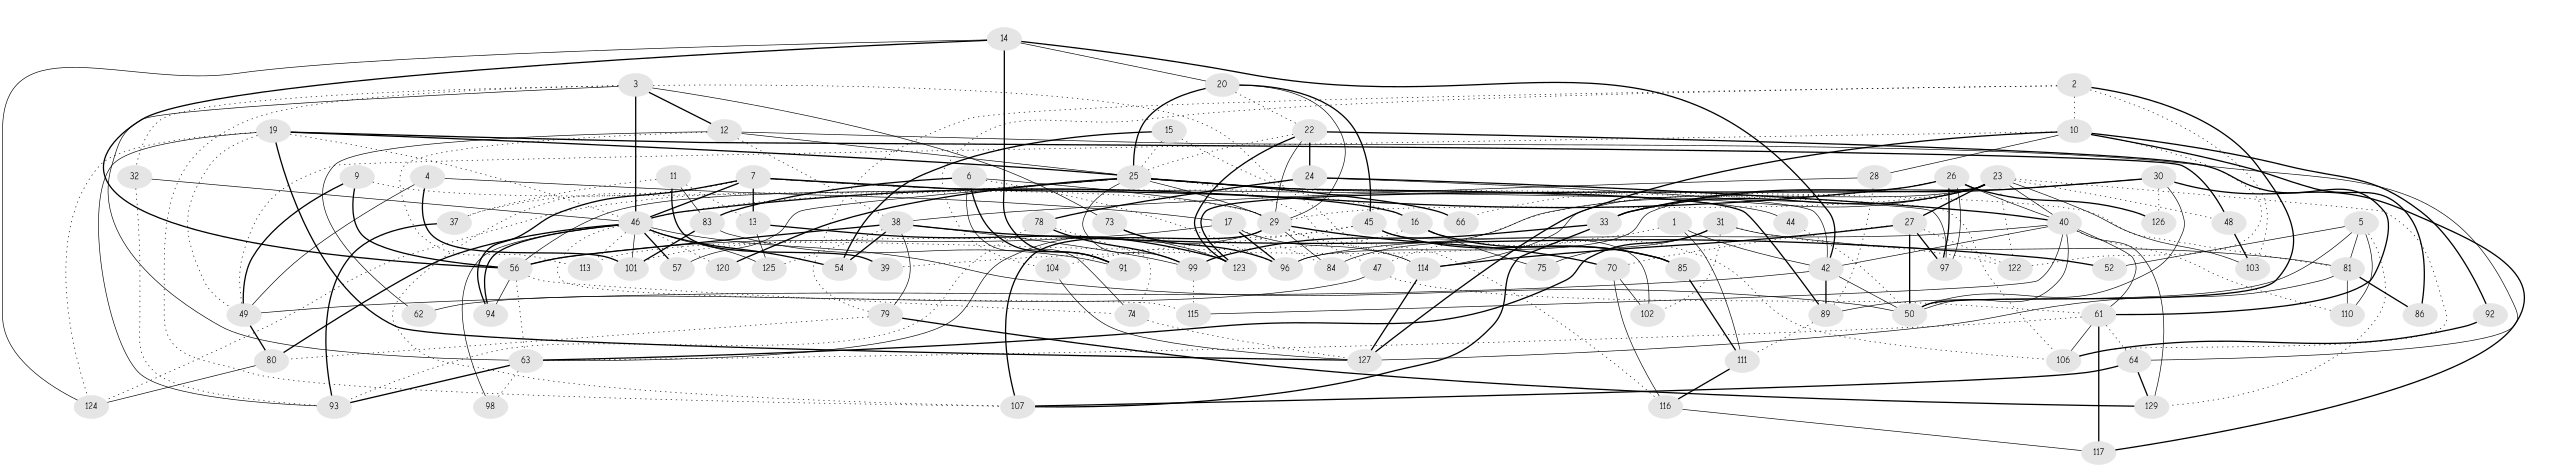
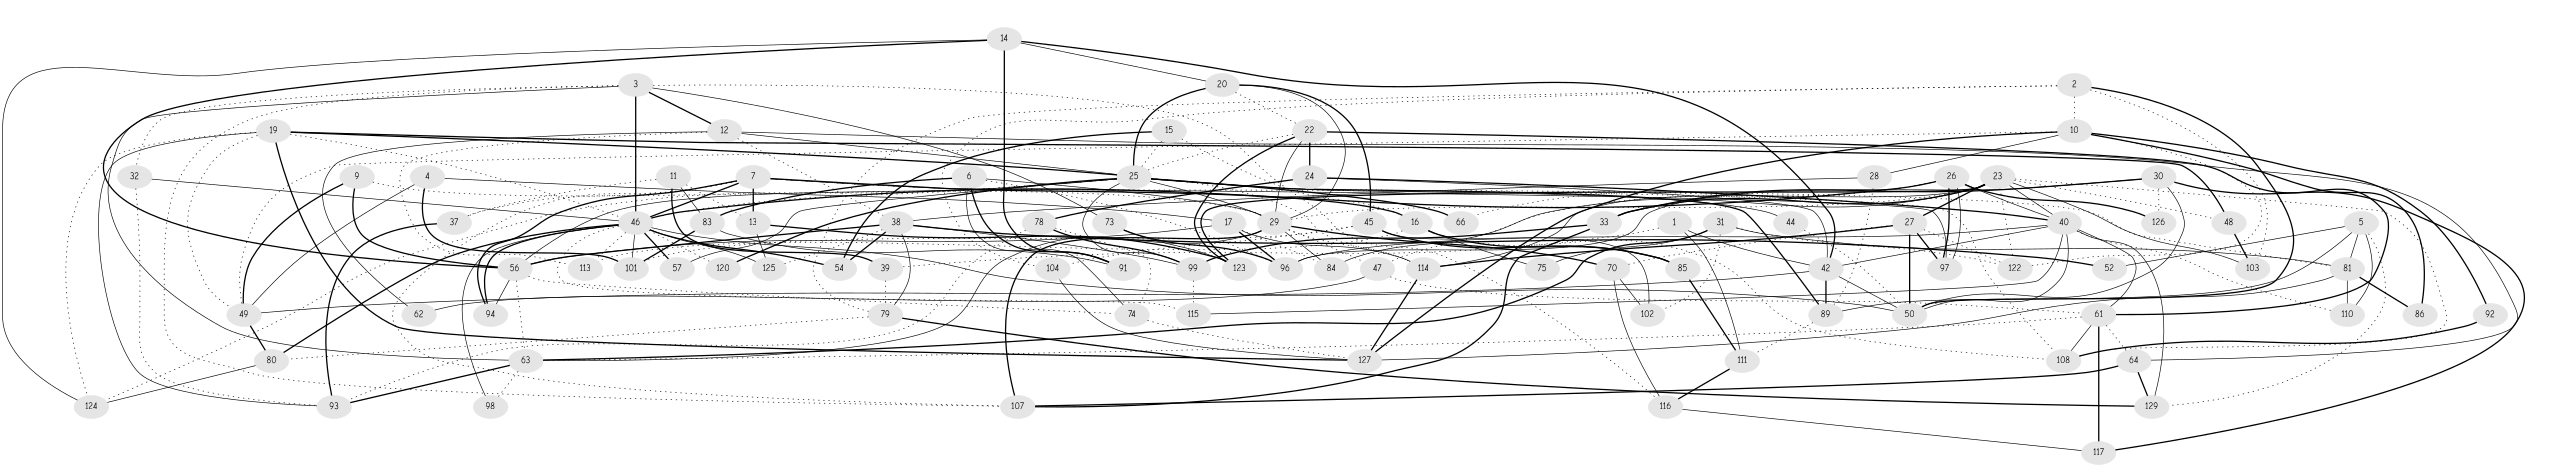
  graph {
    fontname="Comic Neue"
    node [color=gray90 fontname="Comic Neue" style=filled]
    edge [fontname="Comic Neue" style=bold]
    1
    39
    42
    111
    79
    50 [super="+90"]
    49
    89
    116
    10 [super="+60+35"]
    28
    86
    92
    122
    127 [super="+128"]
    2
    103
    104
    129
    80
    3 [super="+18"]
    12 [super="+119"]
    32 [super="+118"]
    46 [super="+109+132"]
    63 [super="+82"]
    73
    107
    25 [super="+55+68"]
    38 [super="+100"]
    62
    64 [super="+67"]
    113
    93
    101
    94
    125
    54
    57
    120
    115
    98
    96
    123
    117
    17 [super="+72"]
    56 [super="+112"]
    84
    114
    4
    5
    52
    81
    110
    29 [super="+130+51"]
    47
    70
    6
    74
    83
    91
    7 [super="+133+8"]
    13 [super="+21+65"]
    16 [super="+36"]
    37
    97
    75
    85
-   106
+   106 [label=108]
    9
    11
    124
    44
    66
    99
    14 [super="+53"]
    20 [super="+88"]
    22 [super="+131"]
    45 [super="+59"]
    15 [super="+95"]
    19 [super="+108"]
    48
    24 [super="+41"]
    61 [super="+105"]
    102
    40 [super="+78"]
    n86 [label=78 super="+71"]
    23 [super="+43"]
    27 [super="+34"]
    33
    26
    126
    30
    31
    1 -- 39 [style=dotted]
    1 -- 42 [style=solid]
    1 -- 111 [style=solid]
+   39 -- 79 [style=dotted]
    42 -- 50 [style=solid]
    42 -- 49 [style=solid]
    42 -- 89
    111 -- 116
    79 -- 129
    79 -- 80 [style=dotted]
    49 -- 80
    89 -- 111 [style=dotted]
    116 -- 117 [style=solid]
    10 -- 49 [style=dotted]
    10 -- 28 [style=solid]
    10 -- 86
    10 -- 92
    10 -- 122 [style=dotted]
    10 -- 127
    28 -- 89 [style=dotted]
    28 -- 38 [style=solid]
    92 -- 106
    2 -- 79 [style=dotted]
    2 -- 50
    2 -- 10 [style=dotted]
    2 -- 103 [style=dotted]
    2 -- 104 [style=dotted]
    104 -- 127 [style=solid]
    80 -- 124 [style=solid]
    3 -- 116 [style=dotted]
    3 -- 12
    3 -- 32 [style=dotted]
    3 -- 46 [weight=2]
    3 -- 63 [style=solid]
    3 -- 73 [style=solid]
    3 -- 107 [style=dotted]
    12 -- 25 [style=solid]
    12 -- 38 [style=dotted]
    12 -- 62 [style=solid]
    12 -- 64 [style=solid]
    12 -- 113 [style=dotted]
    32 -- 46 [style=solid]
    32 -- 93 [style=dotted]
    46 -- 50 [style=solid]
    46 -- 80
    46 -- 113 [style=dotted]
    46 -- 101 [style=solid]
    46 -- 94
    46 -- 125 [style=solid]
    46 -- 54
    46 -- 57
    46 -- 120 [style=dotted]
    46 -- 115 [style=dotted]
    46 -- 98 [style=solid]
    63 -- 93
    63 -- 98 [style=dotted]
    73 -- 96
    73 -- 123 [style=solid]
    25 -- 89
    25 -- 46 [style=dotted]
    25 -- 57 [style=solid]
    25 -- 120
    25 -- 56 [style=solid]
    25 -- 114 [style=dotted]
    25 -- 29 [style=solid]
    25 -- 106 [style=dotted]
    25 -- 124 [style=dotted]
    25 -- 44 [style=solid]
    25 -- 66
    25 -- 99 [style=solid]
    38 -- 79 [style=solid]
    38 -- 125 [style=dotted]
    38 -- 54
    38 -- 56
    38 -- 52
    38 -- 99 [style=solid]
    64 -- 129
    64 -- 107
    17 -- 96
    17 -- 56 [style=solid]
    17 -- 84 [style=dotted]
    17 -- 114 [style=solid]
    56 -- 63 [style=dotted]
    56 -- 94 [style=solid]
    56 -- 74 [style=dotted]
    114 -- 127
    4 -- 49 [style=solid]
    4 -- 101
    4 -- 17 [style=solid]
    5 -- 89 [style=solid]
    5 -- 129 [style=dotted]
    5 -- 52 [style=solid]
    5 -- 81 [style=solid]
    5 -- 110 [style=solid]
    81 -- 86
    81 -- 127 [style=solid]
    81 -- 110 [style=solid]
    29 -- 63 [style=solid]
    29 -- 107
    29 -- 84 [style=solid]
    29 -- 114 [style=dotted]
    29 -- 47 [style=dotted]
    29 -- 70
    47 -- 62 [style=solid]
    47 -- 61 [style=dotted]
    70 -- 116 [style=solid]
    70 -- 102 [style=solid]
    6 -- 96 [style=dotted]
    6 -- 29 [style=solid]
    6 -- 74 [style=solid]
    6 -- 83
    6 -- 91
    74 -- 127 [style=dotted]
    83 -- 101
    83 -- 91 [style=solid]
    7 -- 46
    7 -- 107 [style=dotted]
    7 -- 94
    7 -- 81 [style=dotted weight=2]
    7 -- 13
    7 -- 16
    7 -- 37 [style=dotted]
    7 -- 97 [style=solid]
    13 -- 125 [style=solid]
    13 -- 123
    16 -- 113 [style=dotted]
    16 -- 75 [style=solid]
    16 -- 85
    16 -- 106 [style=dotted]
    37 -- 93
    85 -- 111
    9 -- 49
    9 -- 56
    9 -- 29 [style=dotted weight=2]
    11 -- 39
    11 -- 83 [style=solid]
    11 -- 13 [style=dotted]
    11 -- 37 [style=dotted]
    44 -- 50 [style=dotted]
    99 -- 115 [style=dotted]
    14 -- 42
    14 -- 56
    14 -- 91
    14 -- 124 [style=solid]
    14 -- 20 [style=solid]
    20 -- 25 [weight=2]
    20 -- 29 [style=solid]
    20 -- 22 [style=dotted]
    20 -- 45
    22 -- 25 [style=dotted]
    22 -- 123
    22 -- 29 [style=solid]
    22 -- 24
    22 -- 61
    45 -- 104 [style=dotted]
    45 -- 101 [style=dotted]
    45 -- 85
    45 -- 102 [style=solid]
    15 -- 25 [style=dotted]
    15 -- 54
    15 -- 16 [style=dotted]
    19 -- 49 [style=dotted]
    19 -- 127
    19 -- 46 [style=dotted]
    19 -- 25
    19 -- 93 [style=solid]
    19 -- 124 [style=dotted]
    19 -- 48
    48 -- 103
    24 -- 42 [style=solid]
    24 -- 40
    24 -- n86
    61 -- 63 [style=dotted]
    61 -- 64 [style=dotted]
    61 -- 117
    61 -- 106 [style=solid]
    40 -- 42 [style=solid]
    40 -- 50 [style=solid]
    40 -- 129 [style=solid]
    40 -- 115 [style=solid]
    40 -- 96 [style=solid]
    40 -- 110 [style=dotted]
    40 -- 61 [style=solid]
    n86 -- 93 [style=dotted]
    n86 -- 74 [style=dotted]
    n86 -- 99
    23 -- 122 [style=dotted]
    23 -- 103 [style=solid]
    23 -- 123
    23 -- 84 [style=solid]
    23 -- 114 [style=solid]
    23 -- 29 [style=dotted]
    23 -- 106 [style=dotted]
    23 -- 48 [style=dotted]
    23 -- 40 [style=solid]
    23 -- 27
    23 -- 33
    27 -- 50
    27 -- 122 [style=dotted]
    27 -- 114
    27 -- 70 [style=dotted]
    27 -- 97
    33 -- 107
    33 -- 99
    26 -- 46
    26 -- 47 [style=dotted]
    26 -- 97
    26 -- 97 [style=solid]
    26 -- 66 [style=dotted]
    26 -- 40 [style=solid]
    26 -- 126
    30 -- 50 [style=solid]
    30 -- 96 [style=solid]
    30 -- 117
    30 -- 33
    30 -- 126 [style=dotted]
    31 -- 122 [style=dotted]
    31 -- 63
    31 -- 81 [style=solid]
    31 -- 75 [style=solid]
    31 -- 102 [style=dotted]
  }
